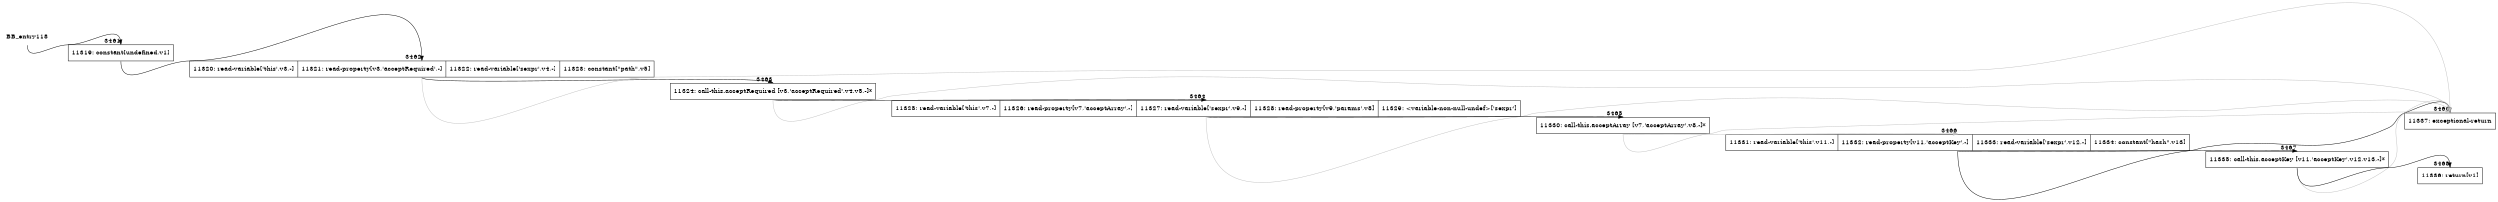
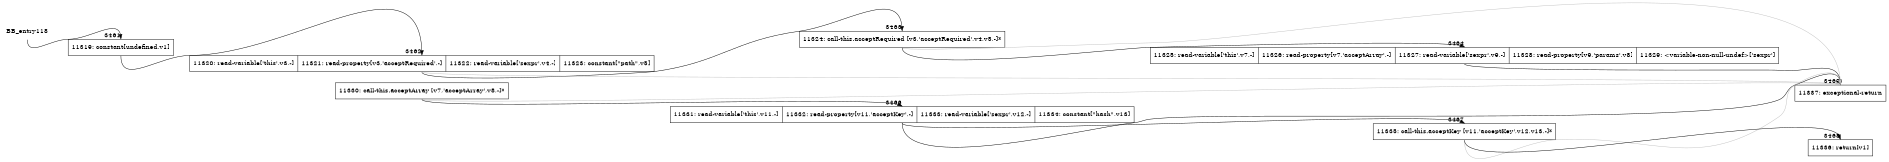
  digraph {
    rankdir=LR
    node [shape=record]
    edge [headport=n tailport=s]
    BB_entry118 [shape=none]
    n2 [label="{11319: constant[undefined,v1]}"]
    n3 [label="{11320: read-variable['this',v3,-]|11321: read-property[v3,'acceptRequired',-]|11322: read-variable['sexpr',v4,-]|11323: constant[\"path\",v5]}"]
    n4 [label="{11324: call-this.acceptRequired [v3,'acceptRequired',v4,v5,-]*}"]
    n5 [label="{11337: exceptional-return}"]
    n6 [label="{11325: read-variable['this',v7,-]|11326: read-property[v7,'acceptArray',-]|11327: read-variable['sexpr',v9,-]|11328: read-property[v9,'params',v8]|11329: \<variable-non-null-undef\>['sexpr']}"]
    n7 [label="{11330: call-this.acceptArray [v7,'acceptArray',v8,-]*}"]
    n8 [label="{11331: read-variable['this',v11,-]|11332: read-property[v11,'acceptKey',-]|11333: read-variable['sexpr',v12,-]|11334: constant[\"hash\",v13]}"]
    n9 [label="{11335: call-this.acceptKey [v11,'acceptKey',v12,v13,-]*}"]
    n10 [label="{11336: return[v1]}"]
    BB_entry118 -> n2 [headlabel="    3461"]
    n2 -> n3 [headlabel="      3462"]
    n3 -> n4 [headlabel="      3463"]
    n3 -> n5 [color=gray headlabel="      3469"]
    n4 -> n5 [color=gray]
    n4 -> n6 [headlabel="      3464"]
-   n6 -> n5 [color=gray]
-   n6 -> n7 [headlabel="      3465"]
+   n6 -> n5 [color=black]
    n7 -> n5 [color=gray]
-   n7 -> n8 [headlabel="      3466" color=gray]
+   n7 -> n8 [headlabel="      3466"]
    n8 -> n5 [color=black]
    n8 -> n9 [headlabel="      3467"]
    n9 -> n5 [color=gray]
    n9 -> n10 [headlabel="      3468"]
  }
